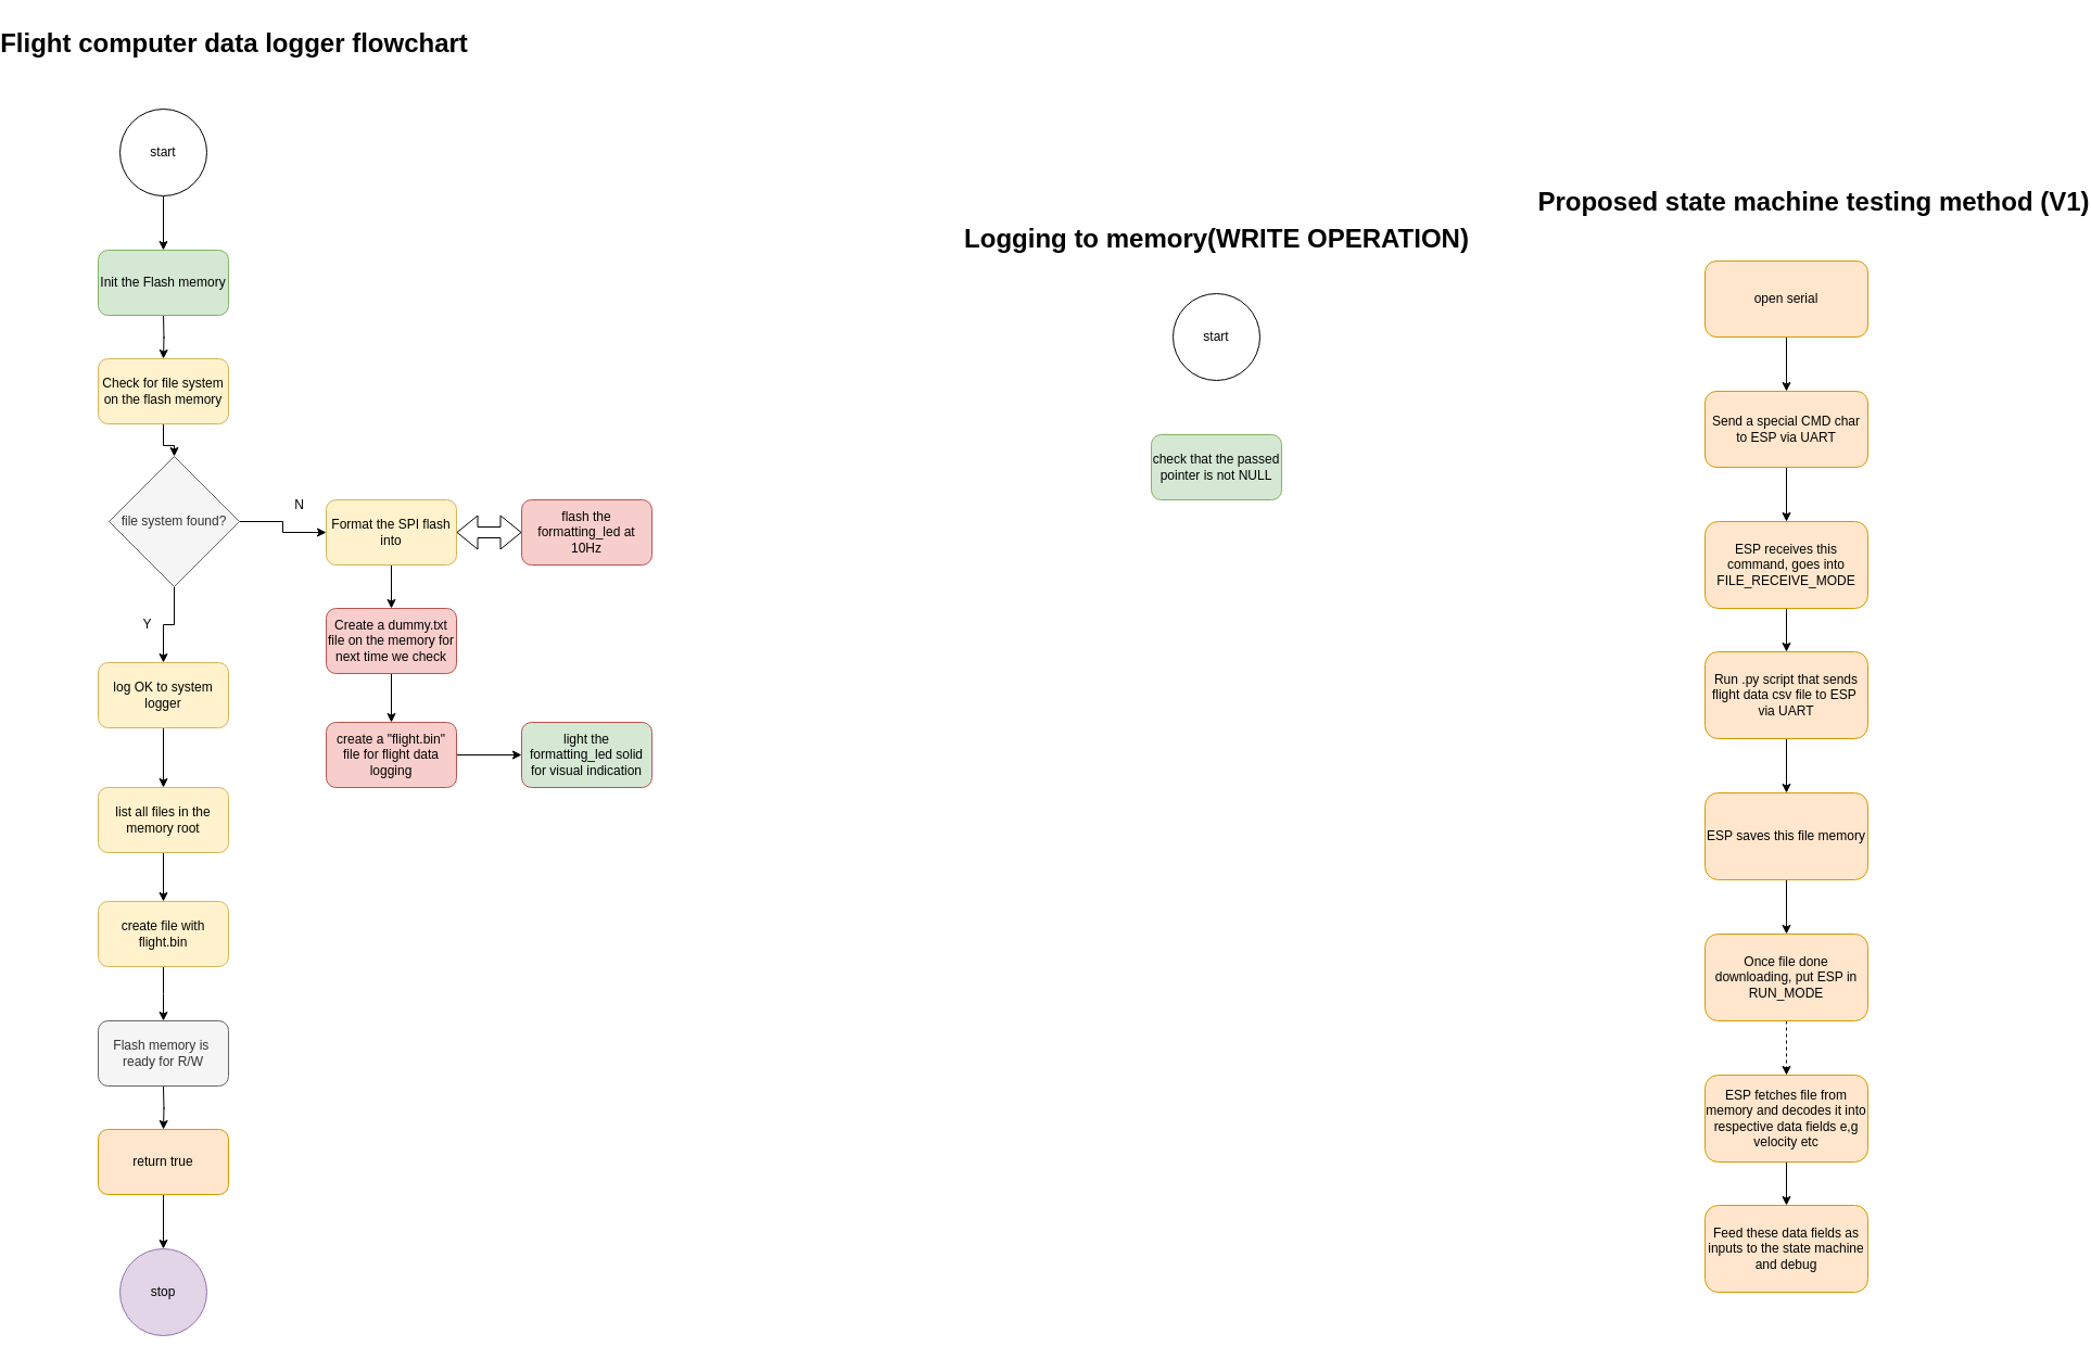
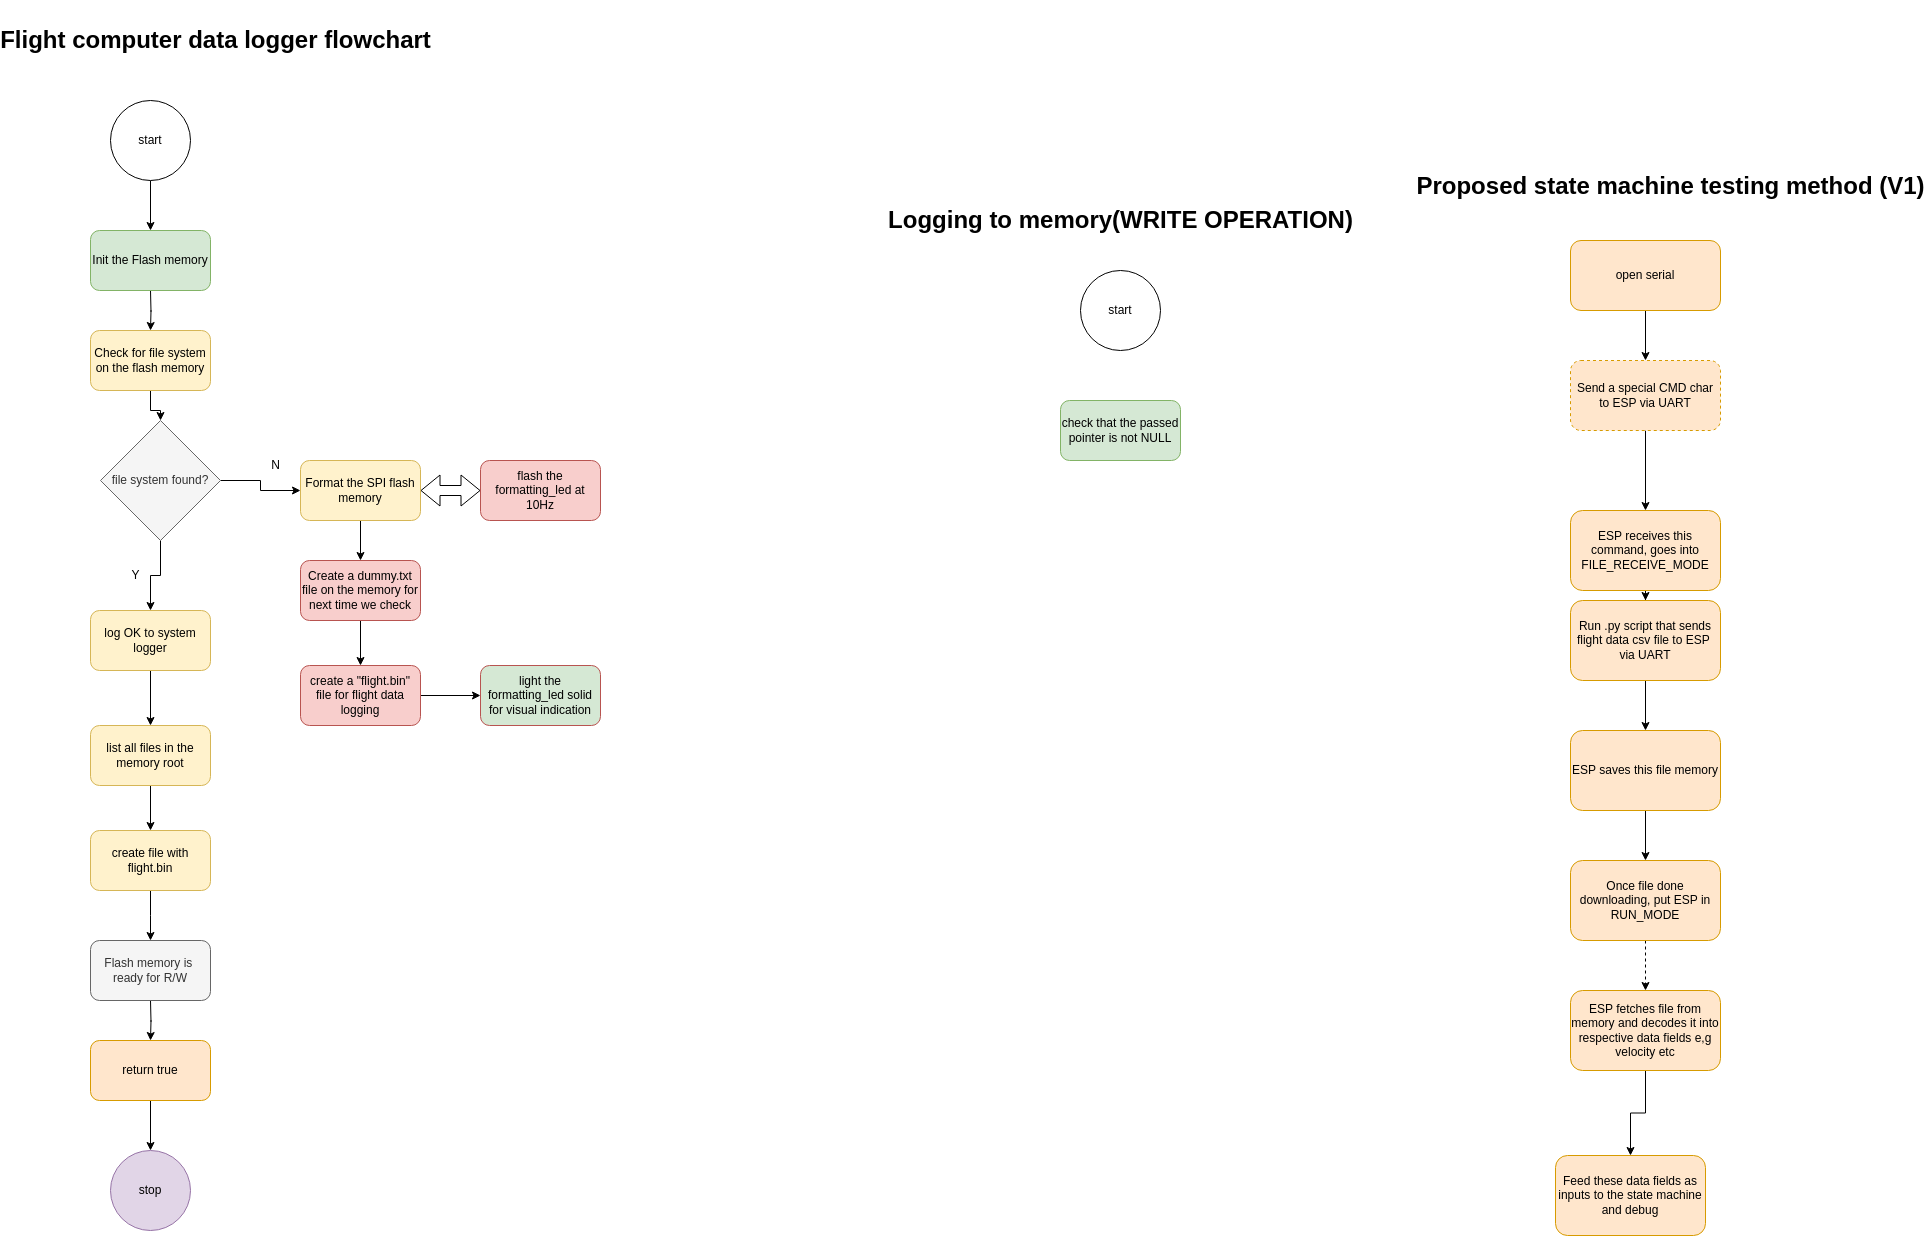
  <mxCell id="0" />
  <mxCell id="1" parent="0" />
  <mxCell id="2" style="edgeStyle=orthogonalEdgeStyle;rounded=0;orthogonalLoop=1;jettySize=auto;html=1;entryX=0.5;entryY=0;entryDx=0;entryDy=0;" edge="1" parent="1"><mxGeometry relative="1" as="geometry"><mxPoint x="80" y="290" as="sourcePoint" /><mxPoint x="80" y="330" as="targetPoint" /></mxGeometry></mxCell>
  <mxCell id="3" value="Flight computer data logger flowchart" style="text;strokeColor=none;fillColor=none;html=1;fontSize=24;fontStyle=1;verticalAlign=middle;align=center;" vertex="1" parent="1"><mxGeometry x="95" y="20" width="100" height="40" as="geometry" /></mxCell>
  <mxCell id="4" value="" style="edgeStyle=orthogonalEdgeStyle;rounded=0;orthogonalLoop=1;jettySize=auto;html=1;" edge="1" parent="1" source="5" target="50"><mxGeometry relative="1" as="geometry" /></mxCell>
  <mxCell id="5" value="log OK to system logger" style="rounded=1;whiteSpace=wrap;html=1;fillColor=#fff2cc;strokeColor=#d6b656;" vertex="1" parent="1"><mxGeometry x="20" y="610" width="120" height="60" as="geometry" /></mxCell>
  <mxCell id="6" value="" style="edgeStyle=orthogonalEdgeStyle;rounded=0;orthogonalLoop=1;jettySize=auto;html=1;" edge="1" parent="1" source="7"><mxGeometry relative="1" as="geometry"><mxPoint x="80" y="940" as="targetPoint" /></mxGeometry></mxCell>
  <mxCell id="7" value="create file with flight.bin" style="rounded=1;whiteSpace=wrap;html=1;fillColor=#fff2cc;strokeColor=#d6b656;" vertex="1" parent="1"><mxGeometry x="20" y="830" width="120" height="60" as="geometry" /></mxCell>
  <mxCell id="8" value="" style="edgeStyle=orthogonalEdgeStyle;rounded=0;orthogonalLoop=1;jettySize=auto;html=1;" edge="1" parent="1"><mxGeometry relative="1" as="geometry"><mxPoint x="80" y="1000" as="sourcePoint" /><mxPoint x="80" y="1040" as="targetPoint" /></mxGeometry></mxCell>
  <mxCell id="9" style="edgeStyle=orthogonalEdgeStyle;rounded=0;orthogonalLoop=1;jettySize=auto;html=1;entryX=0.5;entryY=0;entryDx=0;entryDy=0;" edge="1" parent="1"><mxGeometry relative="1" as="geometry"><mxPoint x="80" y="1100" as="sourcePoint" /><mxPoint x="80" y="1150" as="targetPoint" /></mxGeometry></mxCell>
  <mxCell id="10" style="edgeStyle=orthogonalEdgeStyle;rounded=0;orthogonalLoop=1;jettySize=auto;html=1;entryX=0.5;entryY=0;entryDx=0;entryDy=0;" edge="1" parent="1" source="11" target="12"><mxGeometry relative="1" as="geometry" /></mxCell>
  <mxCell id="11" value="start" style="ellipse;whiteSpace=wrap;html=1;aspect=fixed;" vertex="1" parent="1"><mxGeometry x="40" y="100" width="80" height="80" as="geometry" /></mxCell>
  <mxCell id="12" value="Init the Flash memory" style="rounded=1;whiteSpace=wrap;html=1;fillColor=#d5e8d4;strokeColor=#82b366;" vertex="1" parent="1"><mxGeometry x="20" y="230" width="120" height="60" as="geometry" /></mxCell>
  <mxCell id="13" value="flash the formatting_led at 10Hz" style="rounded=1;whiteSpace=wrap;html=1;fillColor=#f8cecc;strokeColor=#b85450;" vertex="1" parent="1"><mxGeometry x="410" y="460" width="120" height="60" as="geometry" /></mxCell>
  <mxCell id="14" value="" style="shape=flexArrow;endArrow=classic;startArrow=classic;html=1;rounded=0;exitX=1;exitY=0.5;exitDx=0;exitDy=0;entryX=0;entryY=0.5;entryDx=0;entryDy=0;" edge="1" parent="1" target="13"><mxGeometry width="100" height="100" relative="1" as="geometry"><mxPoint x="350" y="490" as="sourcePoint" /><mxPoint x="550" y="570" as="targetPoint" /></mxGeometry></mxCell>
  <mxCell id="15" value="stop" style="ellipse;whiteSpace=wrap;html=1;aspect=fixed;fillColor=#e1d5e7;strokeColor=#9673a6;" vertex="1" parent="1"><mxGeometry x="40" y="1150" width="80" height="80" as="geometry" /></mxCell>
  <mxCell id="16" value="Logging to memory(WRITE OPERATION)" style="text;strokeColor=none;fillColor=none;html=1;fontSize=24;fontStyle=1;verticalAlign=middle;align=center;" vertex="1" parent="1"><mxGeometry x="1000" y="200" width="100" height="40" as="geometry" /></mxCell>
  <mxCell id="17" value="start" style="ellipse;whiteSpace=wrap;html=1;aspect=fixed;" vertex="1" parent="1"><mxGeometry x="1010" y="270" width="80" height="80" as="geometry" /></mxCell>
  <mxCell id="18" value="check that the passed pointer is not NULL" style="rounded=1;whiteSpace=wrap;html=1;fillColor=#d5e8d4;strokeColor=#82b366;" vertex="1" parent="1"><mxGeometry x="990" y="400" width="120" height="60" as="geometry" /></mxCell>
  <mxCell id="19" value="Proposed state machine testing method (V1)&lt;div&gt;&lt;br/&gt;&lt;/div&gt;" style="text;strokeColor=none;fillColor=none;html=1;fontSize=24;fontStyle=1;verticalAlign=middle;align=center;" vertex="1" parent="1"><mxGeometry x="1550" y="180" width="100" height="40" as="geometry" /></mxCell>
  <mxCell id="20" value="" style="edgeStyle=orthogonalEdgeStyle;rounded=0;orthogonalLoop=1;jettySize=auto;html=1;" edge="1" parent="1" source="21" target="23"><mxGeometry relative="1" as="geometry" /></mxCell>
  <mxCell id="21" value="open serial" style="rounded=1;whiteSpace=wrap;html=1;fillColor=#ffe6cc;strokeColor=#d79b00;" vertex="1" parent="1"><mxGeometry x="1500" y="240" width="150" height="70" as="geometry" /></mxCell>
  <mxCell id="22" value="" style="edgeStyle=orthogonalEdgeStyle;rounded=0;orthogonalLoop=1;jettySize=auto;html=1;" edge="1" parent="1" source="23" target="25"><mxGeometry relative="1" as="geometry" /></mxCell>
- <mxCell id="23" value="Send a special CMD char to ESP via UART" style="rounded=1;whiteSpace=wrap;html=1;fillColor=#ffe6cc;strokeColor=#d79b00;" vertex="1" parent="1"><mxGeometry x="1500" y="360" width="150" height="70" as="geometry" /></mxCell>
+ <mxCell id="23" value="Send a special CMD char to ESP via UART" style="rounded=1;whiteSpace=wrap;html=1;fillColor=#ffe6cc;strokeColor=#d79b00;dashed=1;" vertex="1" parent="1"><mxGeometry x="1500" y="360" width="150" height="70" as="geometry" /></mxCell>
  <mxCell id="24" value="" style="edgeStyle=orthogonalEdgeStyle;rounded=0;orthogonalLoop=1;jettySize=auto;html=1;" edge="1" parent="1" source="25" target="27"><mxGeometry relative="1" as="geometry" /></mxCell>
- <mxCell id="25" value="ESP receives this command, goes into FILE_RECEIVE_MODE" style="rounded=1;whiteSpace=wrap;html=1;fillColor=#ffe6cc;strokeColor=#d79b00;" vertex="1" parent="1"><mxGeometry x="1500" y="480" width="150" height="80" as="geometry" /></mxCell>
+ <mxCell id="25" value="ESP receives this command, goes into FILE_RECEIVE_MODE" style="rounded=1;whiteSpace=wrap;html=1;fillColor=#ffe6cc;strokeColor=#d79b00;" vertex="1" parent="1"><mxGeometry x="1500" y="510" width="150" height="80" as="geometry" /></mxCell>
  <mxCell id="26" value="" style="edgeStyle=orthogonalEdgeStyle;rounded=0;orthogonalLoop=1;jettySize=auto;html=1;" edge="1" parent="1" source="27" target="29"><mxGeometry relative="1" as="geometry" /></mxCell>
  <mxCell id="27" value="Run .py script that sends flight data csv file to ESP&amp;nbsp; via UART" style="rounded=1;whiteSpace=wrap;html=1;fillColor=#ffe6cc;strokeColor=#d79b00;" vertex="1" parent="1"><mxGeometry x="1500" y="600" width="150" height="80" as="geometry" /></mxCell>
  <mxCell id="28" value="" style="edgeStyle=orthogonalEdgeStyle;rounded=0;orthogonalLoop=1;jettySize=auto;html=1;" edge="1" parent="1" source="29" target="31"><mxGeometry relative="1" as="geometry" /></mxCell>
  <mxCell id="29" value="ESP saves this file memory" style="rounded=1;whiteSpace=wrap;html=1;fillColor=#ffe6cc;strokeColor=#d79b00;" vertex="1" parent="1"><mxGeometry x="1500" y="730" width="150" height="80" as="geometry" /></mxCell>
  <mxCell id="30" value="" style="edgeStyle=orthogonalEdgeStyle;rounded=0;orthogonalLoop=1;jettySize=auto;html=1;dashed=1;" edge="1" parent="1" source="31" target="33"><mxGeometry relative="1" as="geometry" /></mxCell>
  <mxCell id="31" value="Once file done downloading, put ESP in RUN_MODE" style="rounded=1;whiteSpace=wrap;html=1;fillColor=#ffe6cc;strokeColor=#d79b00;" vertex="1" parent="1"><mxGeometry x="1500" y="860" width="150" height="80" as="geometry" /></mxCell>
  <mxCell id="32" value="" style="edgeStyle=orthogonalEdgeStyle;rounded=0;orthogonalLoop=1;jettySize=auto;html=1;" edge="1" parent="1" source="33" target="34"><mxGeometry relative="1" as="geometry" /></mxCell>
  <mxCell id="33" value="ESP fetches file from memory and decodes it into respective data fields e,g velocity etc" style="rounded=1;whiteSpace=wrap;html=1;fillColor=#ffe6cc;strokeColor=#d79b00;" vertex="1" parent="1"><mxGeometry x="1500" y="990" width="150" height="80" as="geometry" /></mxCell>
- <mxCell id="34" value="Feed these data fields as inputs to the state machine and debug" style="rounded=1;whiteSpace=wrap;html=1;fillColor=#ffe6cc;strokeColor=#d79b00;" vertex="1" parent="1"><mxGeometry x="1500" y="1110" width="150" height="80" as="geometry" /></mxCell>
+ <mxCell id="34" value="Feed these data fields as inputs to the state machine and debug" style="rounded=1;whiteSpace=wrap;html=1;fillColor=#ffe6cc;strokeColor=#d79b00;" vertex="1" parent="1"><mxGeometry x="1485" y="1155" width="150" height="80" as="geometry" /></mxCell>
  <mxCell id="35" value="" style="edgeStyle=orthogonalEdgeStyle;rounded=0;orthogonalLoop=1;jettySize=auto;html=1;" edge="1" parent="1" source="36" target="45"><mxGeometry relative="1" as="geometry" /></mxCell>
- <mxCell id="36" value="Format the SPI flash into" style="rounded=1;whiteSpace=wrap;html=1;fillColor=#fff2cc;strokeColor=#d6b656;" vertex="1" parent="1"><mxGeometry x="230" y="460" width="120" height="60" as="geometry" /></mxCell>
+ <mxCell id="36" value="Format the SPI flash memory" style="rounded=1;whiteSpace=wrap;html=1;fillColor=#fff2cc;strokeColor=#d6b656;" vertex="1" parent="1"><mxGeometry x="230" y="460" width="120" height="60" as="geometry" /></mxCell>
  <mxCell id="37" value="" style="edgeStyle=orthogonalEdgeStyle;rounded=0;orthogonalLoop=1;jettySize=auto;html=1;" edge="1" parent="1" source="39" target="36"><mxGeometry relative="1" as="geometry" /></mxCell>
  <mxCell id="38" value="" style="edgeStyle=orthogonalEdgeStyle;rounded=0;orthogonalLoop=1;jettySize=auto;html=1;" edge="1" parent="1" source="39" target="5"><mxGeometry relative="1" as="geometry" /></mxCell>
  <mxCell id="39" value="file system found?" style="rhombus;whiteSpace=wrap;html=1;fillColor=#f5f5f5;fontColor=#333333;strokeColor=#666666;" vertex="1" parent="1"><mxGeometry x="30" y="420" width="120" height="120" as="geometry" /></mxCell>
  <mxCell id="40" value="" style="edgeStyle=orthogonalEdgeStyle;rounded=0;orthogonalLoop=1;jettySize=auto;html=1;" edge="1" parent="1" source="41" target="39"><mxGeometry relative="1" as="geometry" /></mxCell>
  <mxCell id="41" value="Check for file system on the flash memory" style="rounded=1;whiteSpace=wrap;html=1;fillColor=#fff2cc;strokeColor=#d6b656;" vertex="1" parent="1"><mxGeometry x="20" y="330" width="120" height="60" as="geometry" /></mxCell>
  <mxCell id="42" value="N" style="text;html=1;align=center;verticalAlign=middle;resizable=0;points=[];autosize=1;strokeColor=none;fillColor=none;" vertex="1" parent="1"><mxGeometry x="190" y="450" width="30" height="30" as="geometry" /></mxCell>
  <mxCell id="43" value="Y" style="text;html=1;align=center;verticalAlign=middle;resizable=0;points=[];autosize=1;strokeColor=none;fillColor=none;" vertex="1" parent="1"><mxGeometry x="50" y="560" width="30" height="30" as="geometry" /></mxCell>
  <mxCell id="44" value="" style="edgeStyle=orthogonalEdgeStyle;rounded=0;orthogonalLoop=1;jettySize=auto;html=1;" edge="1" parent="1" source="45" target="47"><mxGeometry relative="1" as="geometry" /></mxCell>
  <mxCell id="45" value="Create a dummy.txt file on the memory for next time we check" style="rounded=1;whiteSpace=wrap;html=1;fillColor=#f8cecc;strokeColor=#b85450;" vertex="1" parent="1"><mxGeometry x="230" y="560" width="120" height="60" as="geometry" /></mxCell>
  <mxCell id="46" value="" style="edgeStyle=orthogonalEdgeStyle;rounded=0;orthogonalLoop=1;jettySize=auto;html=1;" edge="1" parent="1" source="47" target="48"><mxGeometry relative="1" as="geometry" /></mxCell>
  <mxCell id="47" value="create a &quot;flight.bin&quot; file for flight data logging" style="rounded=1;whiteSpace=wrap;html=1;fillColor=#f8cecc;strokeColor=#b85450;" vertex="1" parent="1"><mxGeometry x="230" y="665" width="120" height="60" as="geometry" /></mxCell>
  <mxCell id="48" value="light the formatting_led solid for visual indication" style="rounded=1;whiteSpace=wrap;html=1;fillColor=#d5e8d4;strokeColor=#b85450;" vertex="1" parent="1"><mxGeometry x="410" y="665" width="120" height="60" as="geometry" /></mxCell>
  <mxCell id="49" value="" style="edgeStyle=orthogonalEdgeStyle;rounded=0;orthogonalLoop=1;jettySize=auto;html=1;" edge="1" parent="1" source="50" target="7"><mxGeometry relative="1" as="geometry" /></mxCell>
  <mxCell id="50" value="list all files in the memory root" style="rounded=1;whiteSpace=wrap;html=1;fillColor=#fff2cc;strokeColor=#d6b656;" vertex="1" parent="1"><mxGeometry x="20" y="725" width="120" height="60" as="geometry" /></mxCell>
  <mxCell id="51" value="return true" style="rounded=1;whiteSpace=wrap;html=1;fillColor=#ffe6cc;strokeColor=#d79b00;" vertex="1" parent="1"><mxGeometry x="20" y="1040" width="120" height="60" as="geometry" /></mxCell>
  <mxCell id="52" value="Flash memory is&amp;nbsp; ready for R/W" style="rounded=1;whiteSpace=wrap;html=1;fillColor=#f5f5f5;strokeColor=#666666;fontColor=#333333;" vertex="1" parent="1"><mxGeometry x="20" y="940" width="120" height="60" as="geometry" /></mxCell>
